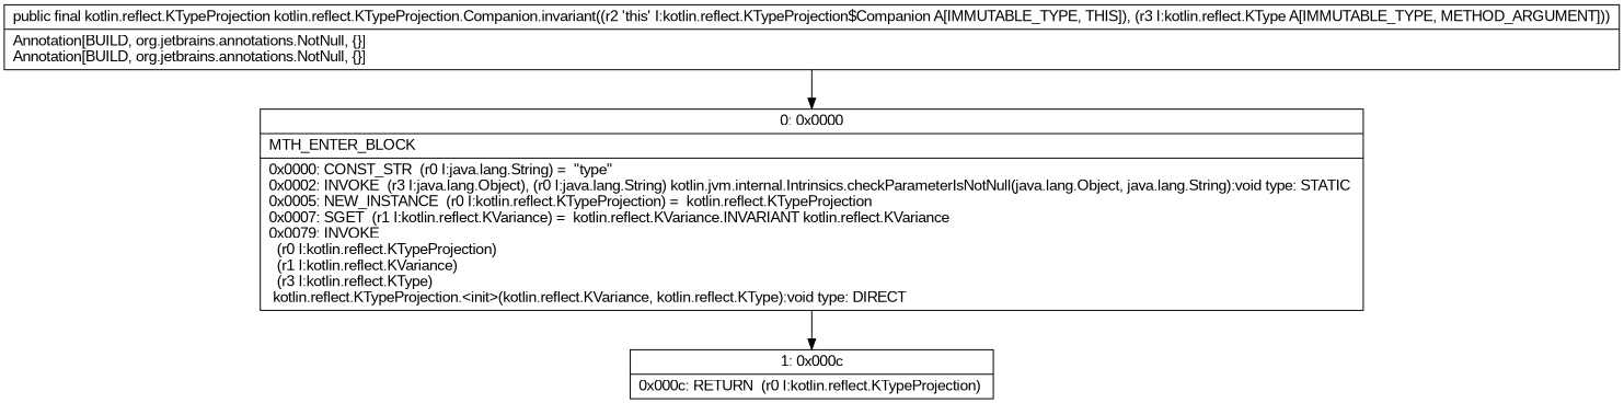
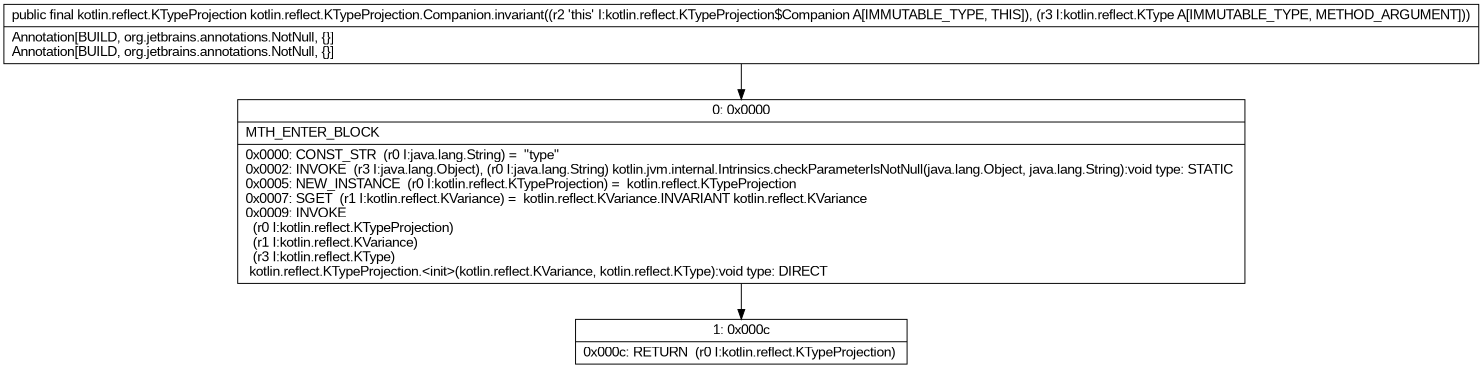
  digraph {
    fontname="Liberation Sans"
    node [shape=record fontname="Liberation Sans"]
    edge [fontname="Liberation Sans"]
-   n1 [label="{0\:\ 0x0000|MTH_ENTER_BLOCK\l|0x0000: CONST_STR  (r0 I:java.lang.String) =  \"type\" \l0x0002: INVOKE  (r3 I:java.lang.Object), (r0 I:java.lang.String) kotlin.jvm.internal.Intrinsics.checkParameterIsNotNull(java.lang.Object, java.lang.String):void type: STATIC \l0x0005: NEW_INSTANCE  (r0 I:kotlin.reflect.KTypeProjection) =  kotlin.reflect.KTypeProjection \l0x0007: SGET  (r1 I:kotlin.reflect.KVariance) =  kotlin.reflect.KVariance.INVARIANT kotlin.reflect.KVariance \l0x0079: INVOKE  \l  (r0 I:kotlin.reflect.KTypeProjection)\l  (r1 I:kotlin.reflect.KVariance)\l  (r3 I:kotlin.reflect.KType)\l kotlin.reflect.KTypeProjection.\<init\>(kotlin.reflect.KVariance, kotlin.reflect.KType):void type: DIRECT \l}"]
+   n1 [label="{0\:\ 0x0000|MTH_ENTER_BLOCK\l|0x0000: CONST_STR  (r0 I:java.lang.String) =  \"type\" \l0x0002: INVOKE  (r3 I:java.lang.Object), (r0 I:java.lang.String) kotlin.jvm.internal.Intrinsics.checkParameterIsNotNull(java.lang.Object, java.lang.String):void type: STATIC \l0x0005: NEW_INSTANCE  (r0 I:kotlin.reflect.KTypeProjection) =  kotlin.reflect.KTypeProjection \l0x0007: SGET  (r1 I:kotlin.reflect.KVariance) =  kotlin.reflect.KVariance.INVARIANT kotlin.reflect.KVariance \l0x0009: INVOKE  \l  (r0 I:kotlin.reflect.KTypeProjection)\l  (r1 I:kotlin.reflect.KVariance)\l  (r3 I:kotlin.reflect.KType)\l kotlin.reflect.KTypeProjection.\<init\>(kotlin.reflect.KVariance, kotlin.reflect.KType):void type: DIRECT \l}"]
    n2 [label="{1\:\ 0x000c|0x000c: RETURN  (r0 I:kotlin.reflect.KTypeProjection) \l}"]
    n3 [label="{public final kotlin.reflect.KTypeProjection kotlin.reflect.KTypeProjection.Companion.invariant((r2 'this' I:kotlin.reflect.KTypeProjection$Companion A[IMMUTABLE_TYPE, THIS]), (r3 I:kotlin.reflect.KType A[IMMUTABLE_TYPE, METHOD_ARGUMENT]))  | Annotation[BUILD, org.jetbrains.annotations.NotNull, \{\}]\lAnnotation[BUILD, org.jetbrains.annotations.NotNull, \{\}]\l}"]
    n1 -> n2
    n3 -> n1
  }
